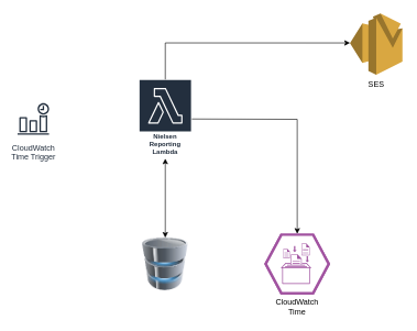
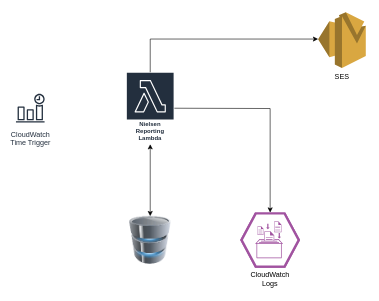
  <mxCell id="0" />
  <mxCell id="1" parent="0" />
  <mxCell id="2" style="edgeStyle=orthogonalEdgeStyle;rounded=0;orthogonalLoop=1;jettySize=auto;html=1;entryX=0.5;entryY=0;entryDx=0;entryDy=0;entryPerimeter=0;" parent="1" target="9" edge="1"><mxGeometry relative="1" as="geometry"><mxPoint x="290" y="180" as="sourcePoint" /><mxPoint x="470" y="360" as="targetPoint" /></mxGeometry></mxCell>
  <mxCell id="3" value="Nielsen Reporting Lambda" style="sketch=0;outlineConnect=0;fontColor=#232F3E;gradientColor=none;strokeColor=#ffffff;fillColor=#232F3E;dashed=0;verticalLabelPosition=middle;verticalAlign=bottom;align=center;html=1;whiteSpace=wrap;fontSize=10;fontStyle=1;spacing=3;shape=mxgraph.aws4.productIcon;prIcon=mxgraph.aws4.lambda;" parent="1" vertex="1"><mxGeometry x="210" y="120" width="80" height="120" as="geometry" /></mxCell>
  <mxCell id="4" style="edgeStyle=orthogonalEdgeStyle;rounded=0;orthogonalLoop=1;jettySize=auto;html=1;startArrow=classic;startFill=1;" parent="1" source="5" target="3" edge="1"><mxGeometry relative="1" as="geometry" /></mxCell>
  <mxCell id="5" value="" style="image;html=1;image=img/lib/clip_art/computers/Database_128x128.png" parent="1" vertex="1"><mxGeometry x="210" y="360" width="80" height="80" as="geometry" /></mxCell>
  <mxCell id="6" style="edgeStyle=orthogonalEdgeStyle;rounded=0;orthogonalLoop=1;jettySize=auto;html=1;startArrow=classic;startFill=1;endArrow=none;endFill=0;exitX=0;exitY=0.48;exitDx=0;exitDy=0;exitPerimeter=0;" parent="1" source="7" target="3" edge="1"><mxGeometry relative="1" as="geometry"><mxPoint x="330" y="65" as="sourcePoint" /></mxGeometry></mxCell>
  <mxCell id="7" value="" style="outlineConnect=0;dashed=0;verticalLabelPosition=bottom;verticalAlign=top;align=center;html=1;shape=mxgraph.aws3.ses;fillColor=#D9A741;gradientColor=none;" parent="1" vertex="1"><mxGeometry x="530" y="20" width="79.5" height="93" as="geometry" /></mxCell>
  <mxCell id="8" value="SES" style="text;html=1;strokeColor=none;fillColor=none;align=center;verticalAlign=middle;whiteSpace=wrap;rounded=0;" parent="1" vertex="1"><mxGeometry x="539.75" y="113" width="60" height="30" as="geometry" /></mxCell>
  <mxCell id="9" value="" style="verticalLabelPosition=bottom;sketch=0;html=1;fillColor=#A153A0;strokeColor=#ffffff;verticalAlign=top;align=center;points=[[0,0.5,0],[0.125,0.25,0],[0.25,0,0],[0.5,0,0],[0.75,0,0],[0.875,0.25,0],[1,0.5,0],[0.875,0.75,0],[0.75,1,0],[0.5,1,0],[0.125,0.75,0]];pointerEvents=1;shape=mxgraph.cisco_safe.compositeIcon;bgIcon=mxgraph.cisco_safe.design.blank_device;resIcon=mxgraph.cisco_safe.design.log_collector_2;" parent="1" vertex="1"><mxGeometry x="400" y="354" width="100" height="92" as="geometry" /></mxCell>
- <mxCell id="10" value="CloudWatch Time" style="text;html=1;strokeColor=none;fillColor=none;align=center;verticalAlign=middle;whiteSpace=wrap;rounded=0;" parent="1" vertex="1"><mxGeometry x="420" y="450" width="60" height="30" as="geometry" /></mxCell>
+ <mxCell id="10" value="CloudWatch Logs" style="text;html=1;strokeColor=none;fillColor=none;align=center;verticalAlign=middle;whiteSpace=wrap;rounded=0;" parent="1" vertex="1"><mxGeometry x="420" y="450" width="60" height="30" as="geometry" /></mxCell>
  <mxCell id="11" value="CloudWatch &lt;br&gt;Time Trigger" style="sketch=0;outlineConnect=0;fontColor=#232F3E;gradientColor=none;strokeColor=#232F3E;fillColor=#ffffff;dashed=0;verticalLabelPosition=bottom;verticalAlign=top;align=center;html=1;fontSize=12;fontStyle=0;aspect=fixed;shape=mxgraph.aws4.resourceIcon;resIcon=mxgraph.aws4.event_time_based;" parent="1" vertex="1"><mxGeometry x="20" y="150" width="60" height="60" as="geometry" /></mxCell>
